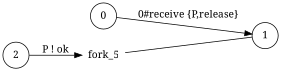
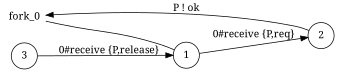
  digraph {
    fontname="Noto Serif"
    rankdir=LR
    node [fontname="Noto Serif" shape=circle]
    edge [fontname="Noto Serif"]
-   n1 [label=fork_5 shape=plaintext]
+   n1 [label=fork_0 shape=plaintext]
    n2 [label=1]
    n3 [label=2]
-   n4 [label=0]
+   n4 [label=3]
    n1 -> n2 [arrowhead=none]
+   n2 -> n3 [label="0#receive {P,req}"]
    n3 -> n1 [label="P ! ok"]
    n4 -> n2 [label="0#receive {P,release}"]
  }
